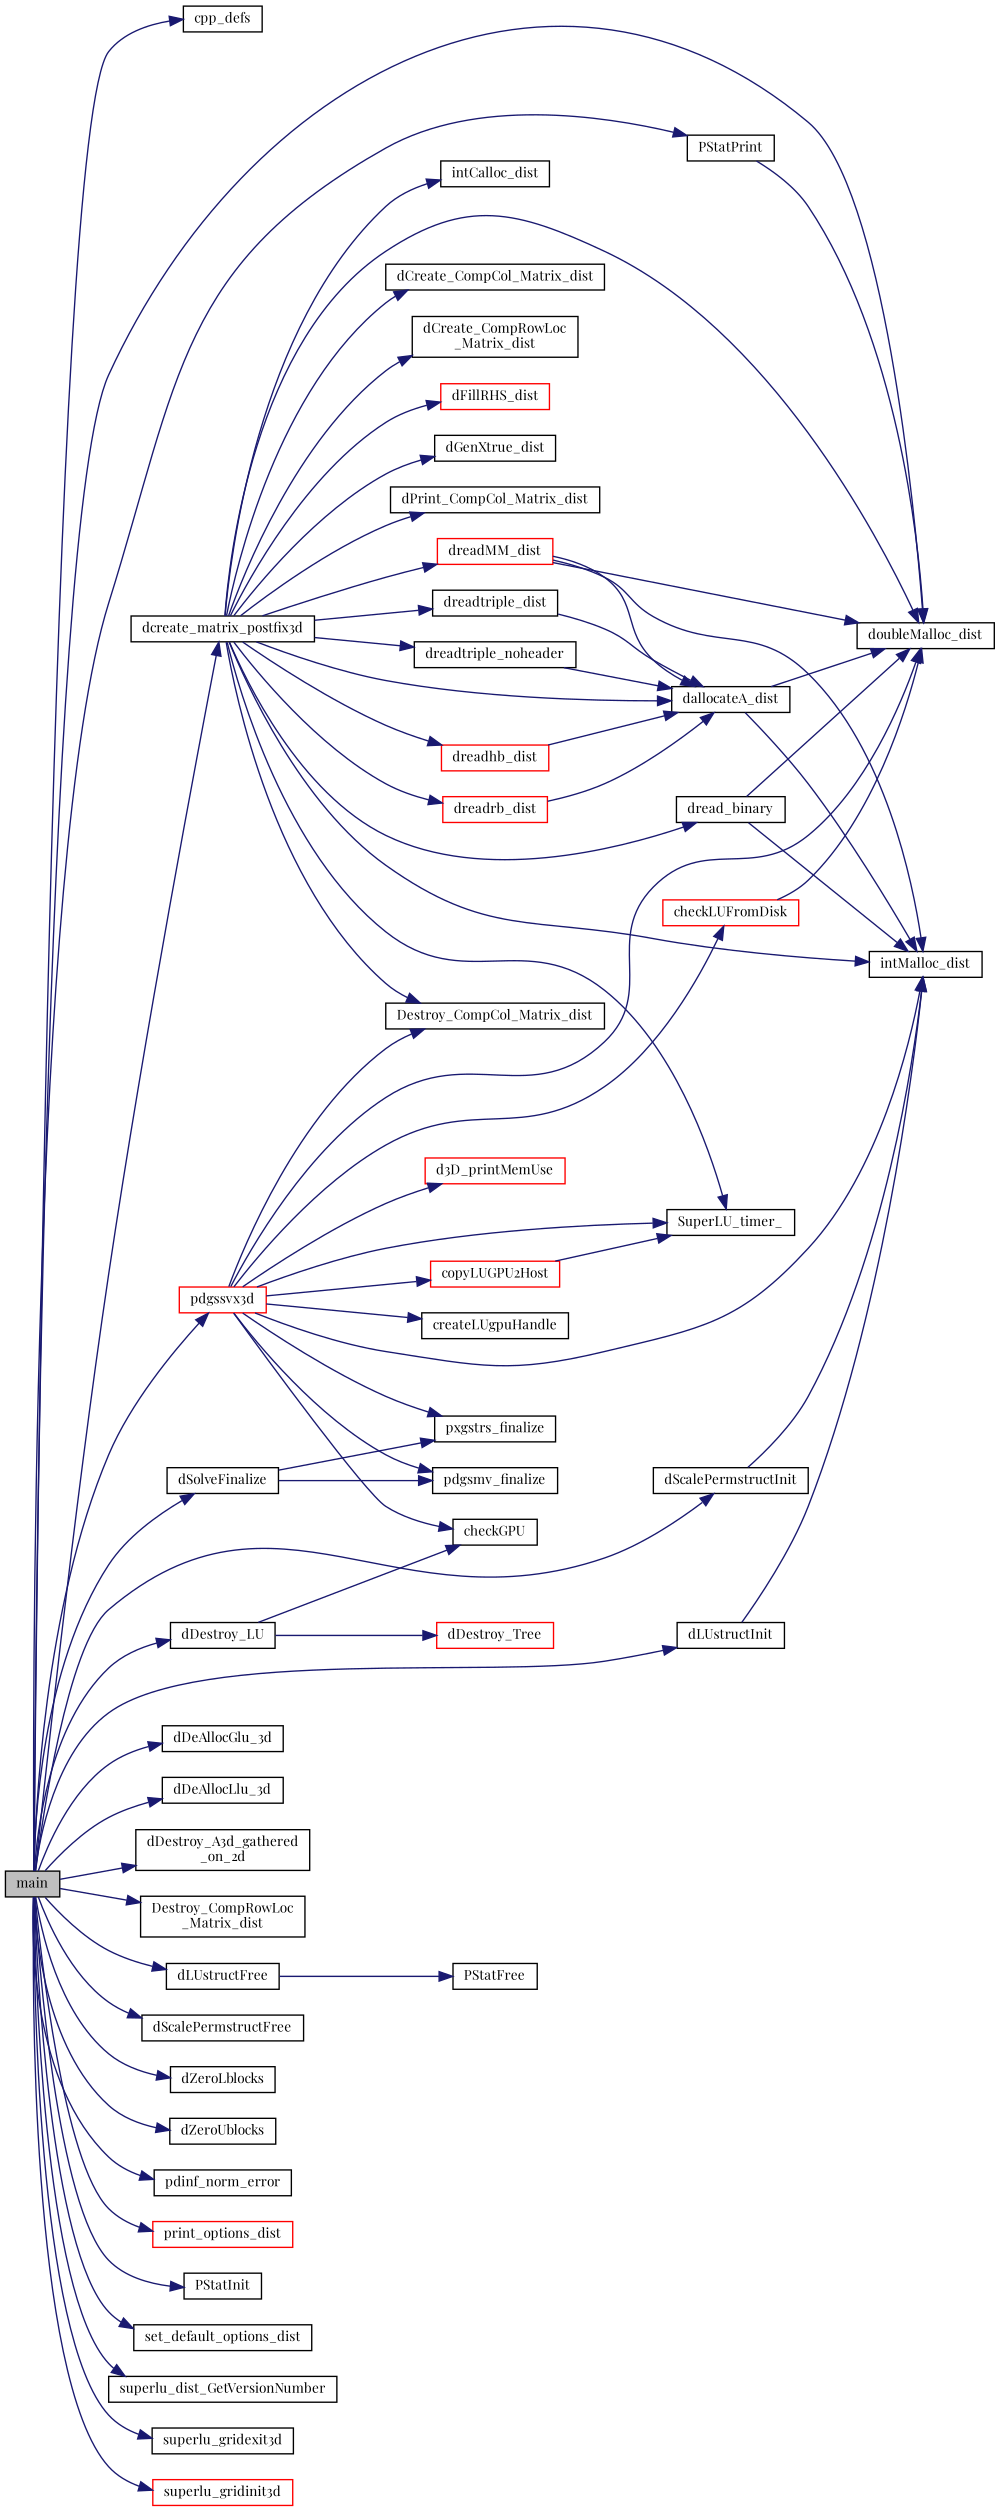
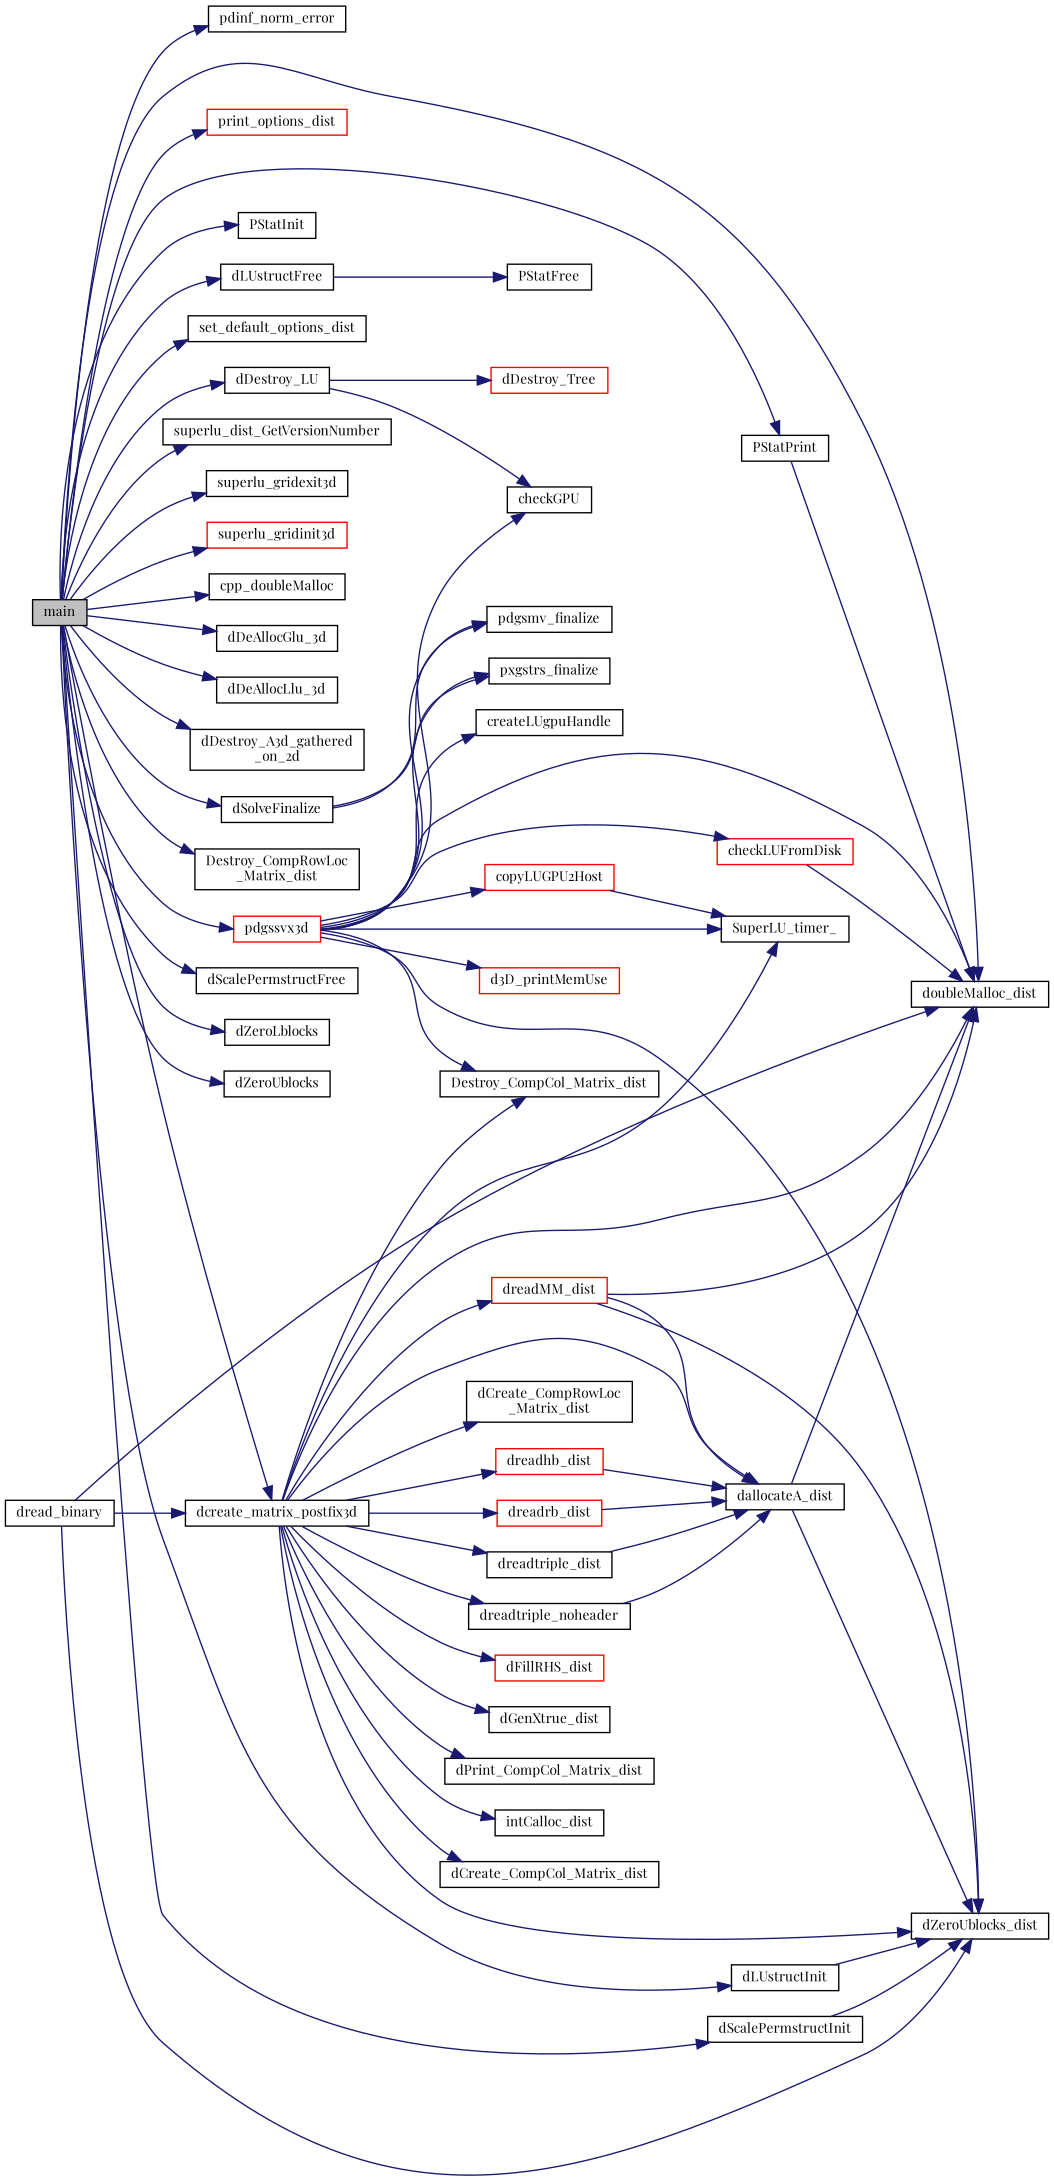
  digraph {
    fontname="Playfair Display"
    rankdir=LR
    node [color=black fillcolor=white fontname="Playfair Display" fontsize=10 shape=record style=filled]
    edge [color=midnightblue fontname="Playfair Display" fontsize=10 labelfontname=Helvetica labelfontsize=10 style=solid]
    n1 [fillcolor=grey75 fontcolor=black height=0.2 label=main width=0.4]
-   n2 [height=0.2 label=cpp_defs width=0.4]
+   n2 [height=0.2 label=cpp_doubleMalloc width=0.4]
    n3 [height=0.2 label=dcreate_matrix_postfix3d width=0.4]
    n4 [height=0.2 label=doubleMalloc_dist width=0.4]
    n5 [height=0.2 label=dDeAllocGlu_3d width=0.4]
    n6 [height=0.2 label=dDeAllocLlu_3d width=0.4]
    n7 [height=0.2 label="dDestroy_A3d_gathered\l_on_2d" width=0.4]
    n8 [height=0.2 label=dDestroy_LU width=0.4]
    n9 [height=0.2 label="Destroy_CompRowLoc\l_Matrix_dist" width=0.4]
    n10 [height=0.2 label=dLUstructFree width=0.4]
    n11 [height=0.2 label=dLUstructInit width=0.4]
    n12 [height=0.2 label=dScalePermstructFree width=0.4]
    n13 [height=0.2 label=dScalePermstructInit width=0.4]
    n14 [height=0.2 label=dSolveFinalize width=0.4]
    n15 [height=0.2 label=dZeroLblocks width=0.4]
    n16 [height=0.2 label=dZeroUblocks width=0.4]
    n17 [color=red height=0.2 label=pdgssvx3d width=0.4]
    n18 [height=0.2 label=pdinf_norm_error width=0.4]
    n19 [color=red height=0.2 label=print_options_dist width=0.4]
    n20 [height=0.2 label=PStatInit width=0.4]
    n21 [height=0.2 label=PStatPrint width=0.4]
    n22 [height=0.2 label=set_default_options_dist width=0.4]
    n23 [height=0.2 label=superlu_dist_GetVersionNumber width=0.4]
    n24 [height=0.2 label=superlu_gridexit3d width=0.4]
    n25 [color=red height=0.2 label=superlu_gridinit3d width=0.4]
    n26 [height=0.2 label=dallocateA_dist width=0.4]
-   n27 [height=0.2 label=intMalloc_dist width=0.4]
+   n27 [height=0.2 label=dZeroUblocks_dist width=0.4]
    n28 [height=0.2 label=dCreate_CompCol_Matrix_dist width=0.4]
    n29 [height=0.2 label="dCreate_CompRowLoc\l_Matrix_dist" width=0.4]
    n30 [height=0.2 label=Destroy_CompCol_Matrix_dist width=0.4]
    n31 [color=red height=0.2 label=dFillRHS_dist width=0.4]
    n32 [height=0.2 label=dGenXtrue_dist width=0.4]
    n33 [height=0.2 label=dPrint_CompCol_Matrix_dist width=0.4]
    n34 [height=0.2 label=dread_binary width=0.4]
    n35 [color=red height=0.2 label=dreadhb_dist width=0.4]
    n36 [color=red height=0.2 label=dreadMM_dist width=0.4]
    n37 [color=red height=0.2 label=dreadrb_dist width=0.4]
    n38 [height=0.2 label=dreadtriple_dist width=0.4]
    n39 [height=0.2 label=dreadtriple_noheader width=0.4]
    n40 [height=0.2 label=intCalloc_dist width=0.4]
    n41 [height=0.2 label=SuperLU_timer_ width=0.4]
    n42 [height=0.2 label=checkGPU width=0.4]
    n43 [color=red height=0.2 label=dDestroy_Tree width=0.4]
    n44 [height=0.2 label=PStatFree width=0.4]
    n45 [height=0.2 label=pdgsmv_finalize width=0.4]
    n46 [height=0.2 label=pxgstrs_finalize width=0.4]
    n47 [color=red height=0.2 label=checkLUFromDisk width=0.4]
    n48 [color=red height=0.2 label=copyLUGPU2Host width=0.4]
    n49 [height=0.2 label=createLUgpuHandle width=0.4]
    n50 [color=red height=0.2 label=d3D_printMemUse width=0.4]
    n1 -> n2
    n1 -> n3
    n1 -> n4
    n1 -> n5
    n1 -> n6
    n1 -> n7
    n1 -> n8
    n1 -> n9
    n1 -> n10
    n1 -> n11
    n1 -> n12
    n1 -> n13
    n1 -> n14
    n1 -> n15
    n1 -> n16
    n1 -> n17
    n1 -> n18
    n1 -> n19
    n1 -> n20
    n1 -> n21
    n1 -> n22
    n1 -> n23
    n1 -> n24
    n1 -> n25
    n3 -> n4
    n3 -> n26
    n3 -> n27
    n3 -> n28
    n3 -> n29
    n3 -> n30
    n3 -> n31
    n3 -> n32
    n3 -> n33
-   n3 -> n34
+   n34 -> n3
    n3 -> n35
    n3 -> n36
    n3 -> n37
    n3 -> n38
    n3 -> n39
    n3 -> n40
    n3 -> n41
    n8 -> n42
    n8 -> n43
    n10 -> n44
    n11 -> n27
    n13 -> n27
    n14 -> n45
    n14 -> n46
    n17 -> n4
    n17 -> n27
    n17 -> n30
    n17 -> n41
    n17 -> n42
    n17 -> n45
    n17 -> n46
    n17 -> n47
    n17 -> n48
    n17 -> n49
    n17 -> n50
    n21 -> n4
    n26 -> n4
    n26 -> n27
    n34 -> n4
    n34 -> n27
    n35 -> n26
    n36 -> n4
    n36 -> n26
    n36 -> n27
    n37 -> n26
    n38 -> n26
    n39 -> n26
    n47 -> n4
    n48 -> n41
  }
